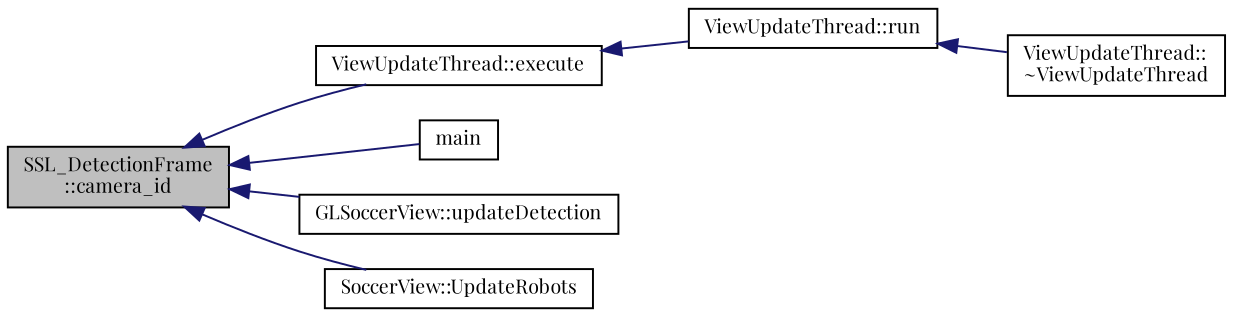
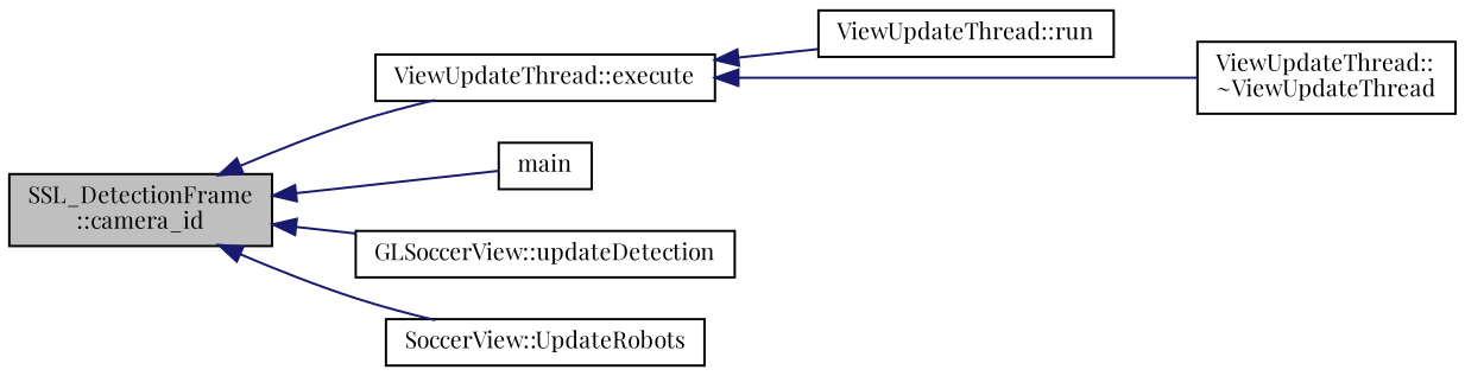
  digraph {
    fontname="Playfair Display"
    rankdir=LR
    node [color=black fillcolor=white fontname="Playfair Display" fontsize=10 shape=record style=filled]
    edge [color=midnightblue dir=back fontname="Playfair Display" fontsize=10 labelfontname=Helvetica labelfontsize=10 style=solid]
    n1 [fillcolor=grey75 fontcolor=black height=0.2 label="SSL_DetectionFrame\l::camera_id" width=0.4]
    n2 [height=0.2 label="ViewUpdateThread::execute" width=0.4]
    n3 [height=0.2 label=main width=0.4]
    n4 [height=0.2 label="GLSoccerView::updateDetection" width=0.4]
    n5 [height=0.2 label="SoccerView::UpdateRobots" width=0.4]
    n6 [height=0.2 label="ViewUpdateThread::run" width=0.4]
    n7 [height=0.2 label="ViewUpdateThread::\l~ViewUpdateThread" width=0.4]
    n1 -> n2
    n1 -> n3
    n1 -> n4
    n1 -> n5
    n2 -> n6
-   n6 -> n7
+   n2 -> n7
  }
